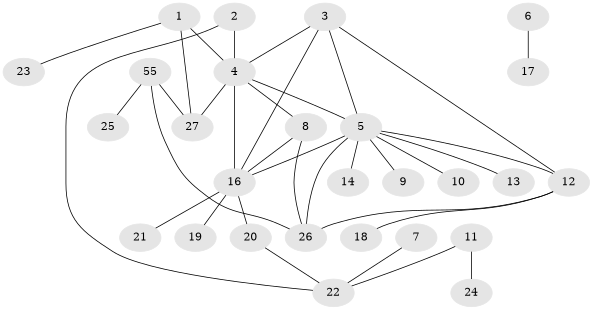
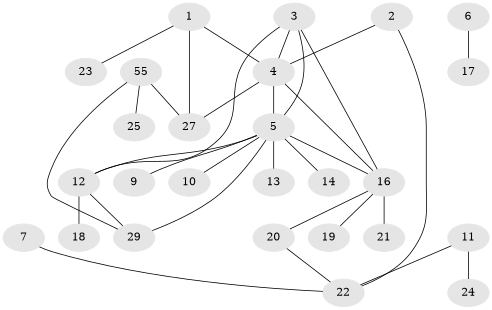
  graph {
    node [color=gray90 style=filled]
    edge [weight=1.0]
    1
    4
    23
    27
    5
    16
-   8
    2
    22
    3
    12
-   26
+   26 [label=29]
    9
    10
    13
    14
    18
    19
    20
    21
    6
    17
    7
    11
    24
    n26 [label=55]
    25
    1 -- 4
    1 -- 23
    1 -- 27
    4 -- 27
    4 -- 5 [weight=2.0]
    4 -- 16 [weight=2.0]
-   4 -- 8 [weight=2.0]
    5 -- 16
    5 -- 12
    5 -- 26
    5 -- 9
    5 -- 10
    5 -- 13
    5 -- 14
    16 -- 19
    16 -- 20
    16 -- 21
-   8 -- 16 [weight=2.0]
-   8 -- 26
    2 -- 4
    2 -- 22
    3 -- 4
    3 -- 5
    3 -- 16
    3 -- 12
    12 -- 26
    12 -- 18
    20 -- 22
    6 -- 17
    7 -- 22
    11 -- 22
    11 -- 24
    n26 -- 27
    n26 -- 26
    n26 -- 25
  }
